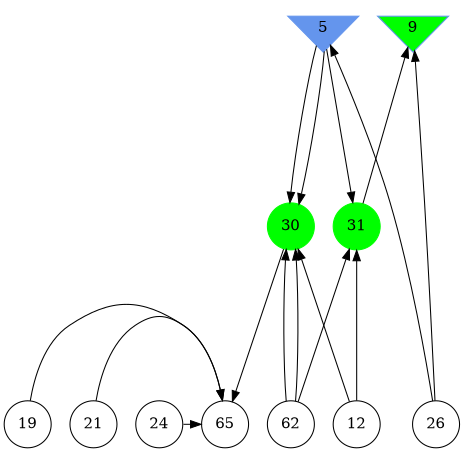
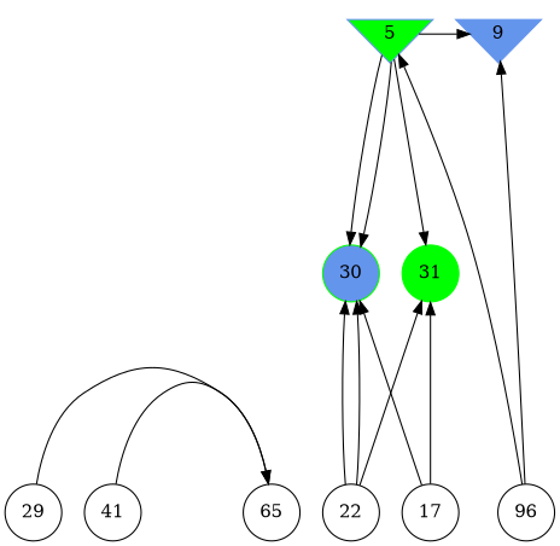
  digraph {
    ranksep=2.0
    node [color=black shape=circle]
-   5 [color=cornflowerblue shape=invtriangle style=filled]
-   9 [color=cornflowerblue shape=invtriangle style=filled fillcolor=green]
-   12
+   5 [color=cornflowerblue shape=invtriangle style=filled fillcolor=green]
+   9 [color=cornflowerblue shape=invtriangle style=filled]
+   12 [label=17]
    n4 [label=65]
-   19
-   21
-   22 [label=62]
-   24
-   26
-   30 [color=green style=filled]
+   19 [label=29]
+   21 [label=41]
+   22
+   26 [label=96]
+   30 [color=green style=filled fillcolor=cornflowerblue]
    31 [color=green style=filled]
    subgraph sub_1 {
      rank=same
      5
      9
    }
    subgraph sub_2 {
      rank=same
      12
      n4
      19
      21
      22
-     24
      26
    }
    subgraph sub_3 {
      rank=same
      30
      31
    }
-   31 -> 9
+   5 -> 9
    5 -> 30
    5 -> 30
    5 -> 31
    12 -> 30
    12 -> 31
    19 -> n4
    21 -> n4
    22 -> 30
    22 -> 30
    22 -> 31
-   24 -> n4
    26 -> 5
    26 -> 9
-   30 -> n4
  }
